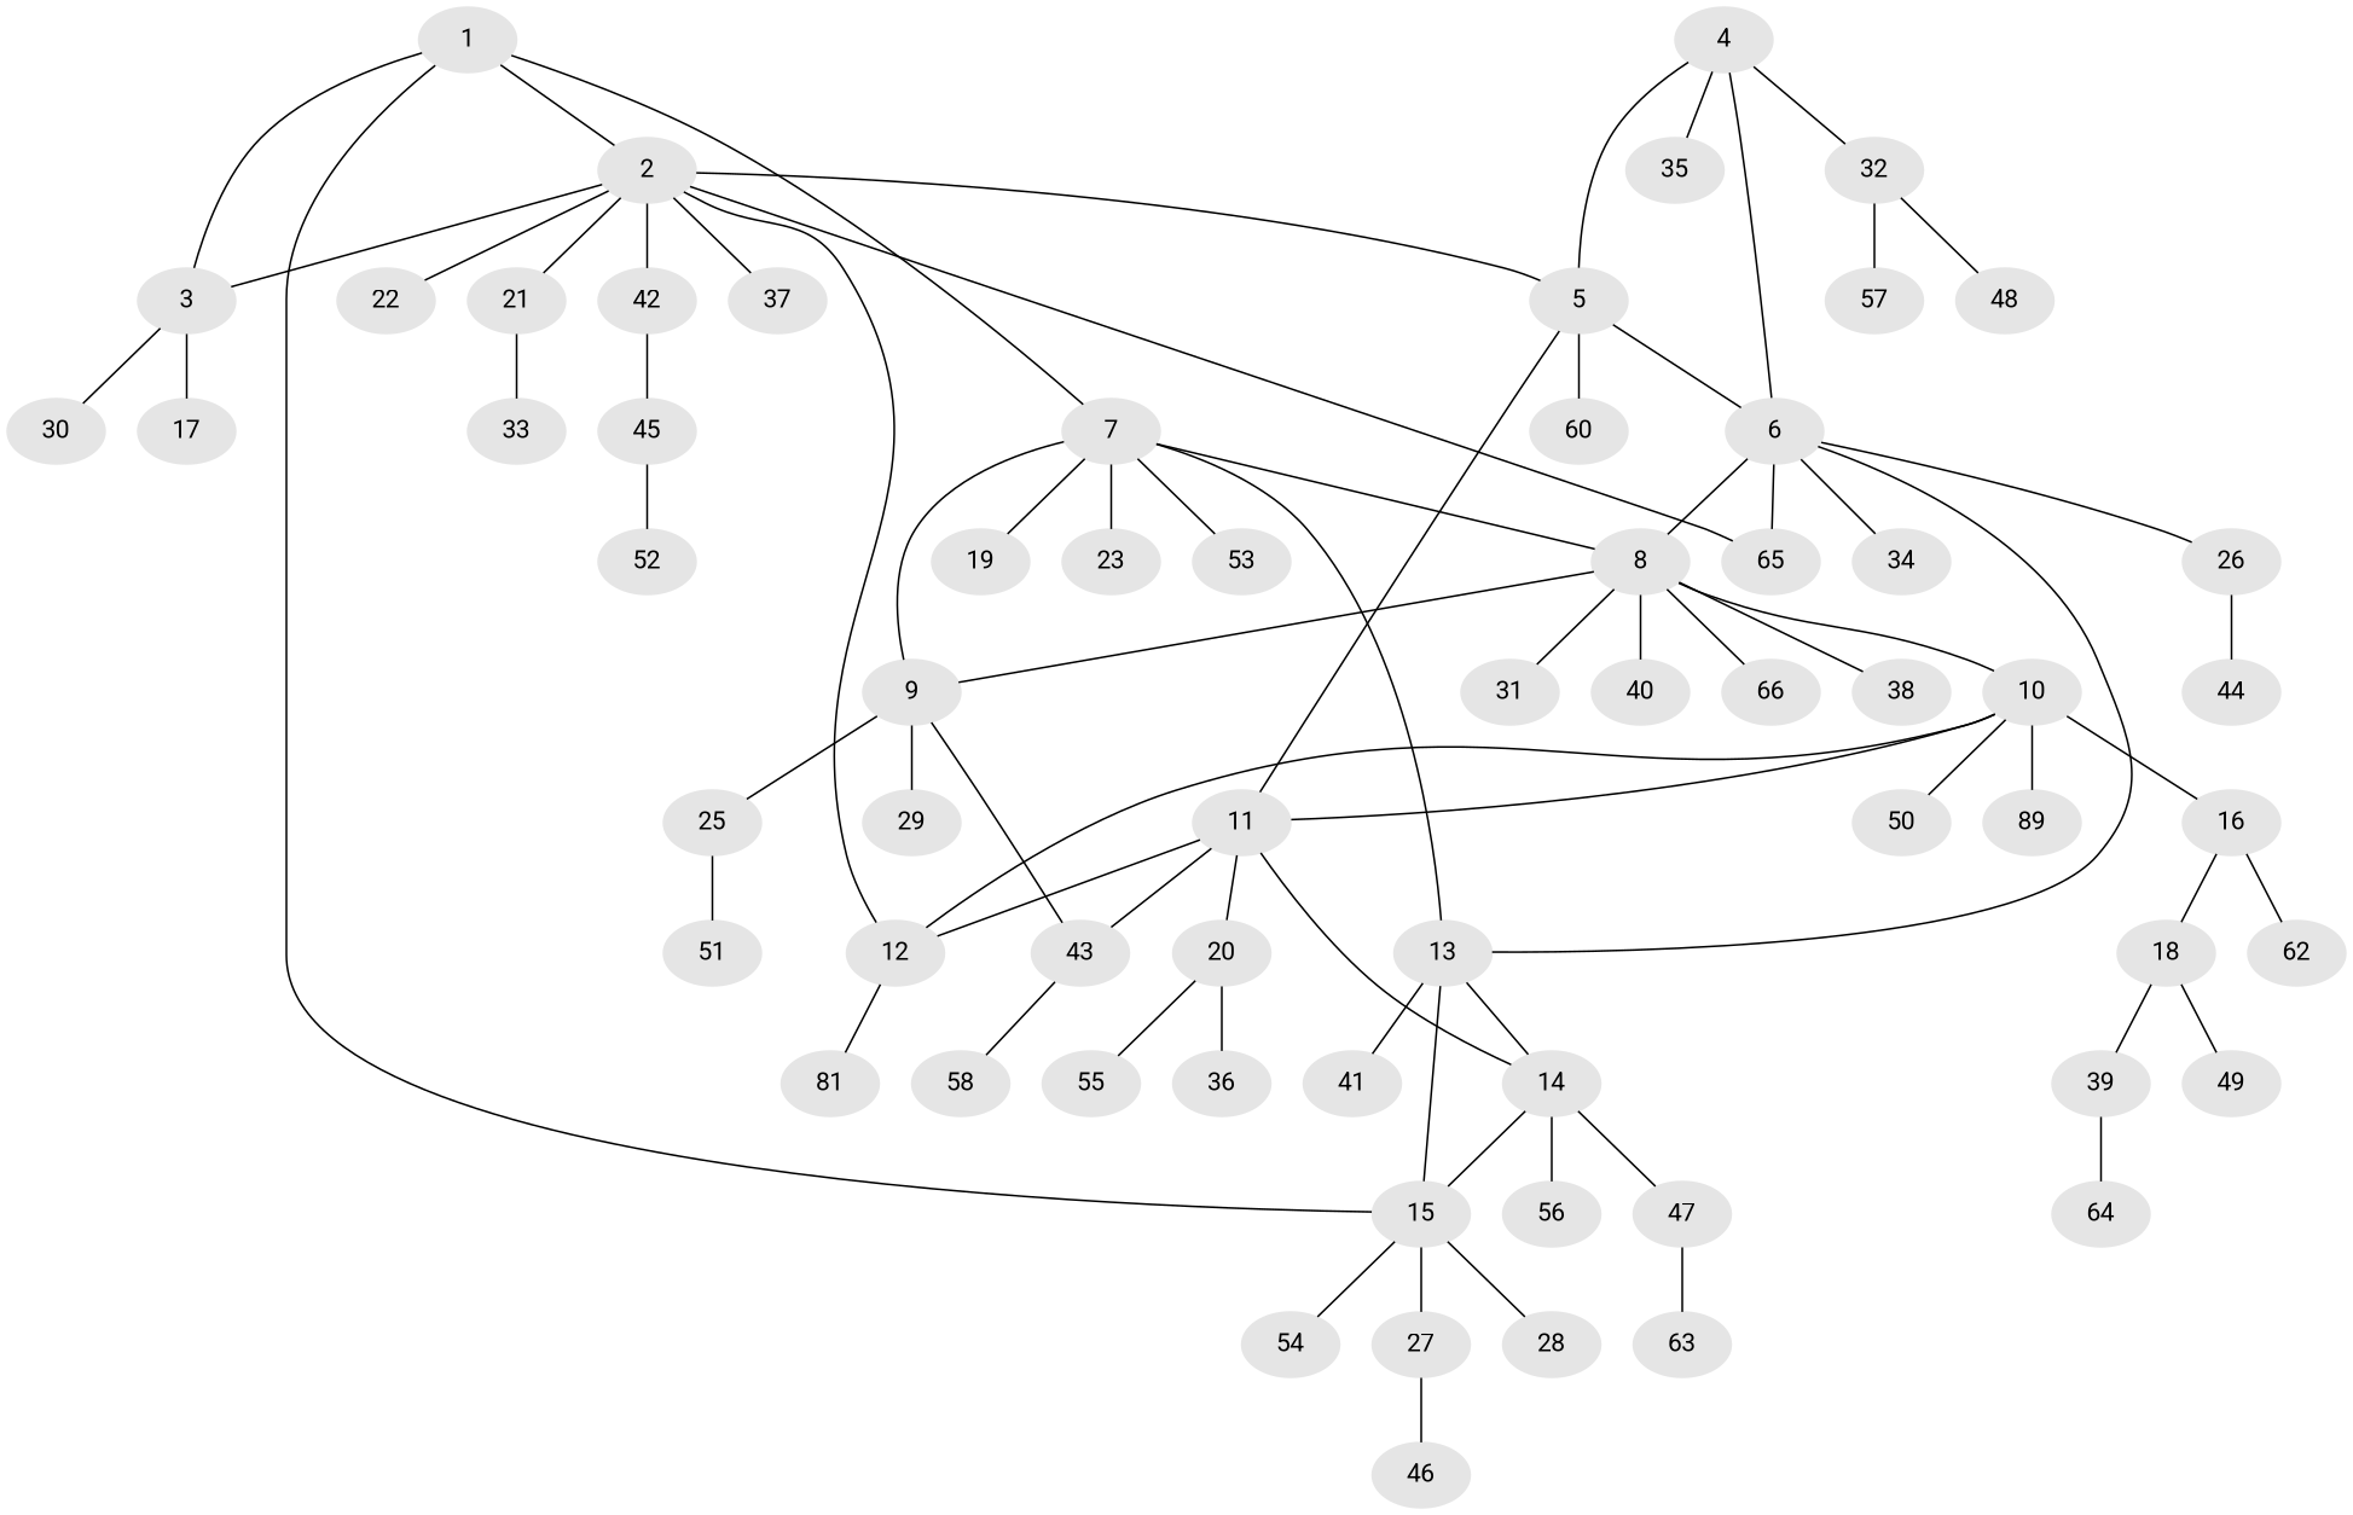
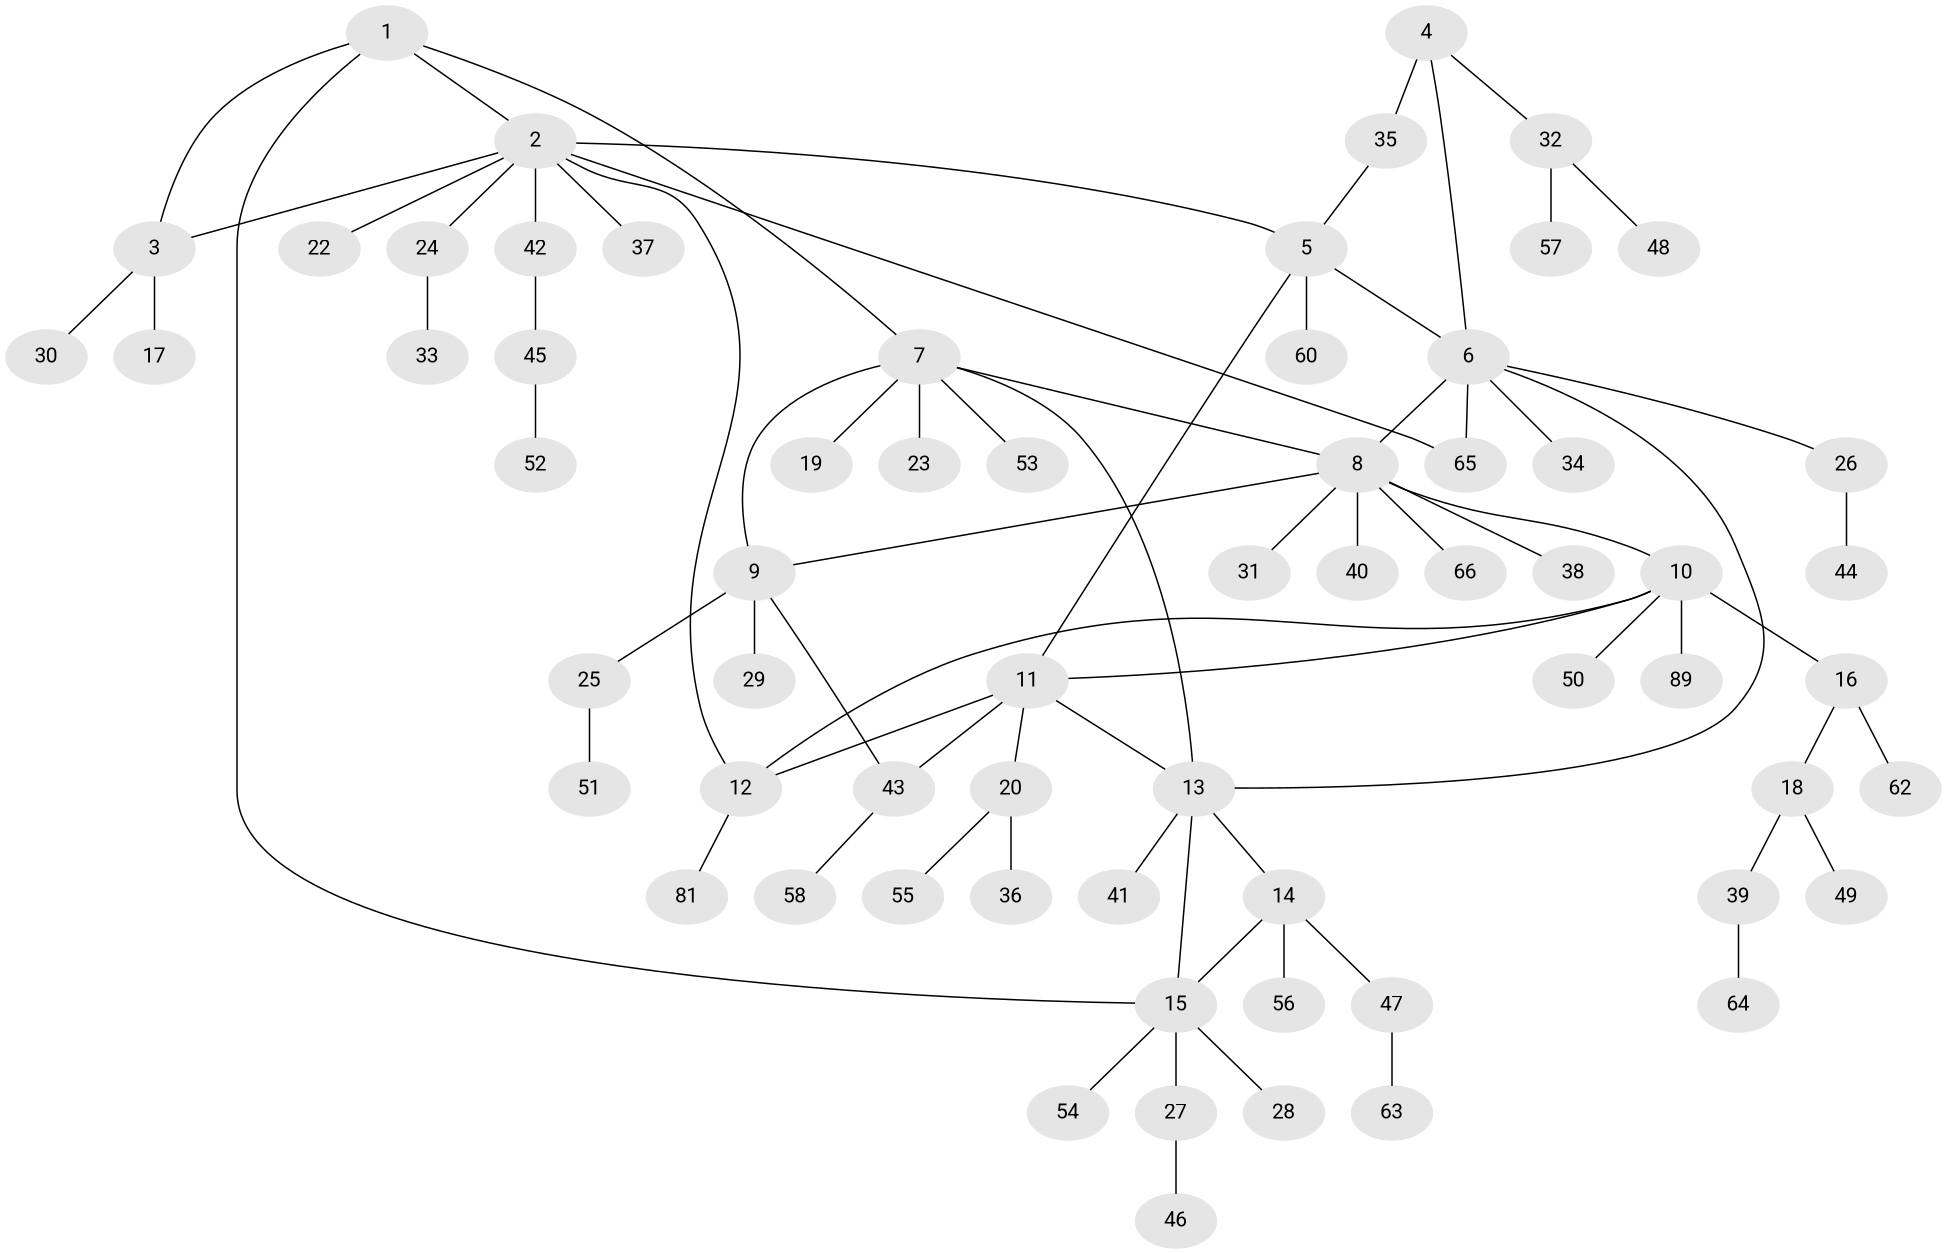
  graph {
    fontname=Roboto
    node [color=gray90 fontname=Roboto style=filled]
    edge [fontname=Roboto]
    1
    2
    3
    7
    15
    5
    12
    22
-   24 [label=21]
+   24
    37
    42
    65
    17
    30
    8
    13
    9
    19
    23
    53
    27
    28
    54
    6
    11
    60
    n27 [label=81]
    33
    45
    4
    32
    35
    26
    34
    48
    57
    43
    20
    38
    10
    31
    40
    66
    14
    41
    44
    25
    29
    58
    16
    50
    n52 [label=89]
    51
    18
    62
    36
    55
    47
    56
    63
    46
    39
    49
    64
    52
    1 -- 2
    1 -- 3
    1 -- 7
    1 -- 15
    2 -- 3
    2 -- 5
    2 -- 12
    2 -- 22
    2 -- 24
    2 -- 37
    2 -- 42
    2 -- 65
    3 -- 17
    3 -- 30
    7 -- 8
    7 -- 13
    7 -- 9
    7 -- 19
    7 -- 23
    7 -- 53
    15 -- 27
    15 -- 28
    15 -- 54
    5 -- 6
    5 -- 11
    5 -- 60
    12 -- n27
    24 -- 33
    42 -- 45
    8 -- 9
    8 -- 38
    8 -- 10
    8 -- 31
    8 -- 40
    8 -- 66
    13 -- 15
    13 -- 14
    13 -- 41
    9 -- 43
    9 -- 25
    9 -- 29
    27 -- 46
    6 -- 65
    6 -- 8
    6 -- 13
    6 -- 26
    6 -- 34
    11 -- 12
-   11 -- 14
+   11 -- 13
    11 -- 43
    11 -- 20
    45 -- 52
-   4 -- 5
+   35 -- 5
    4 -- 6
    4 -- 32
    4 -- 35
    32 -- 48
    32 -- 57
    26 -- 44
    43 -- 58
    20 -- 36
    20 -- 55
    10 -- 12
    10 -- 11
    10 -- 16
    10 -- 50
    10 -- n52
    14 -- 15
    14 -- 47
    14 -- 56
    25 -- 51
    16 -- 18
    16 -- 62
    18 -- 39
    18 -- 49
    47 -- 63
    39 -- 64
  }
